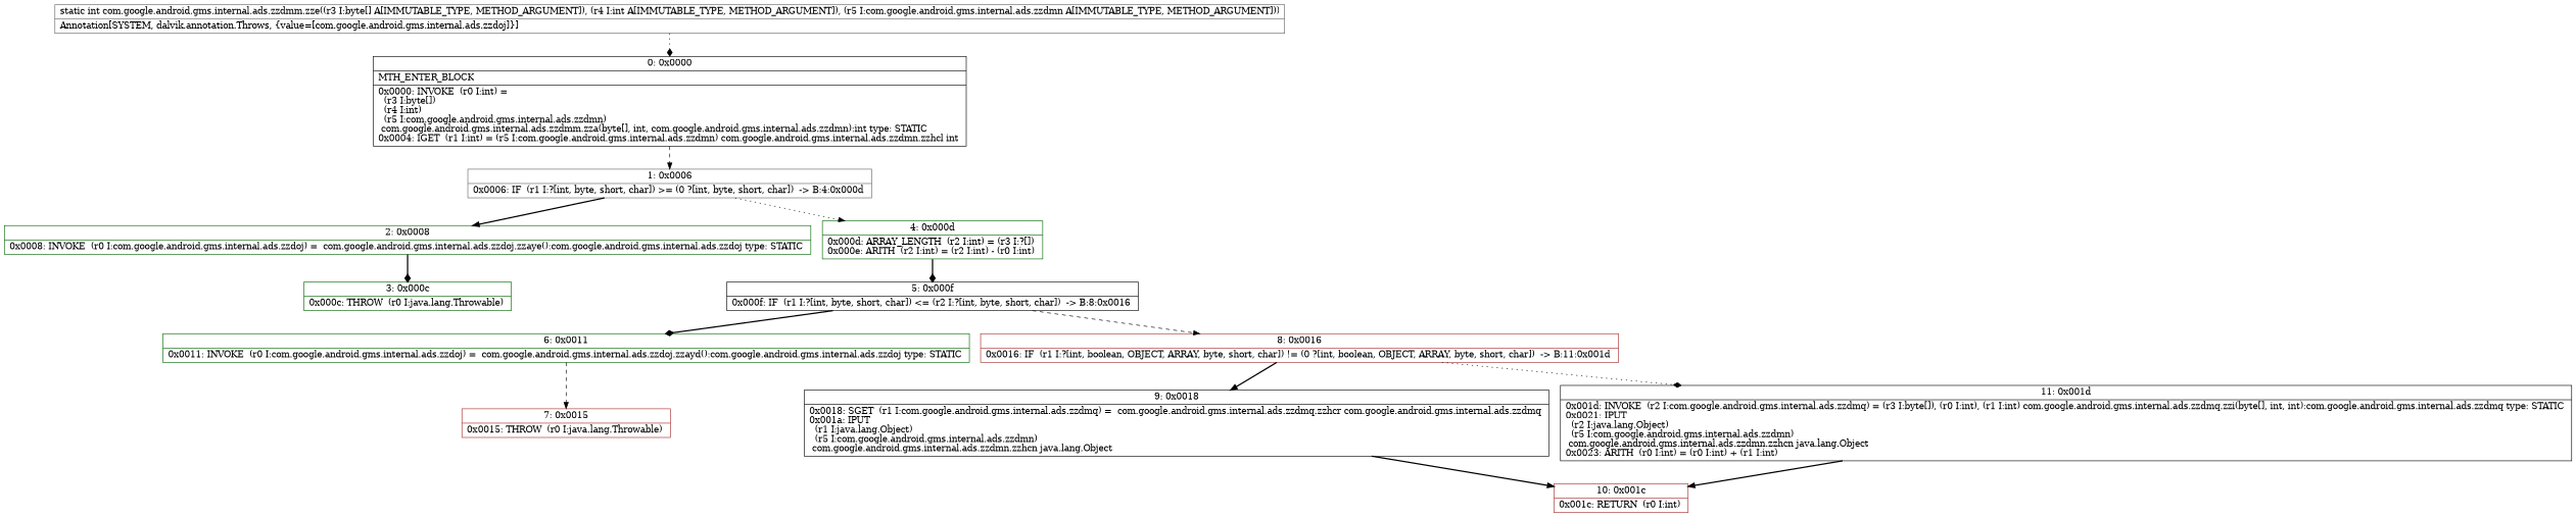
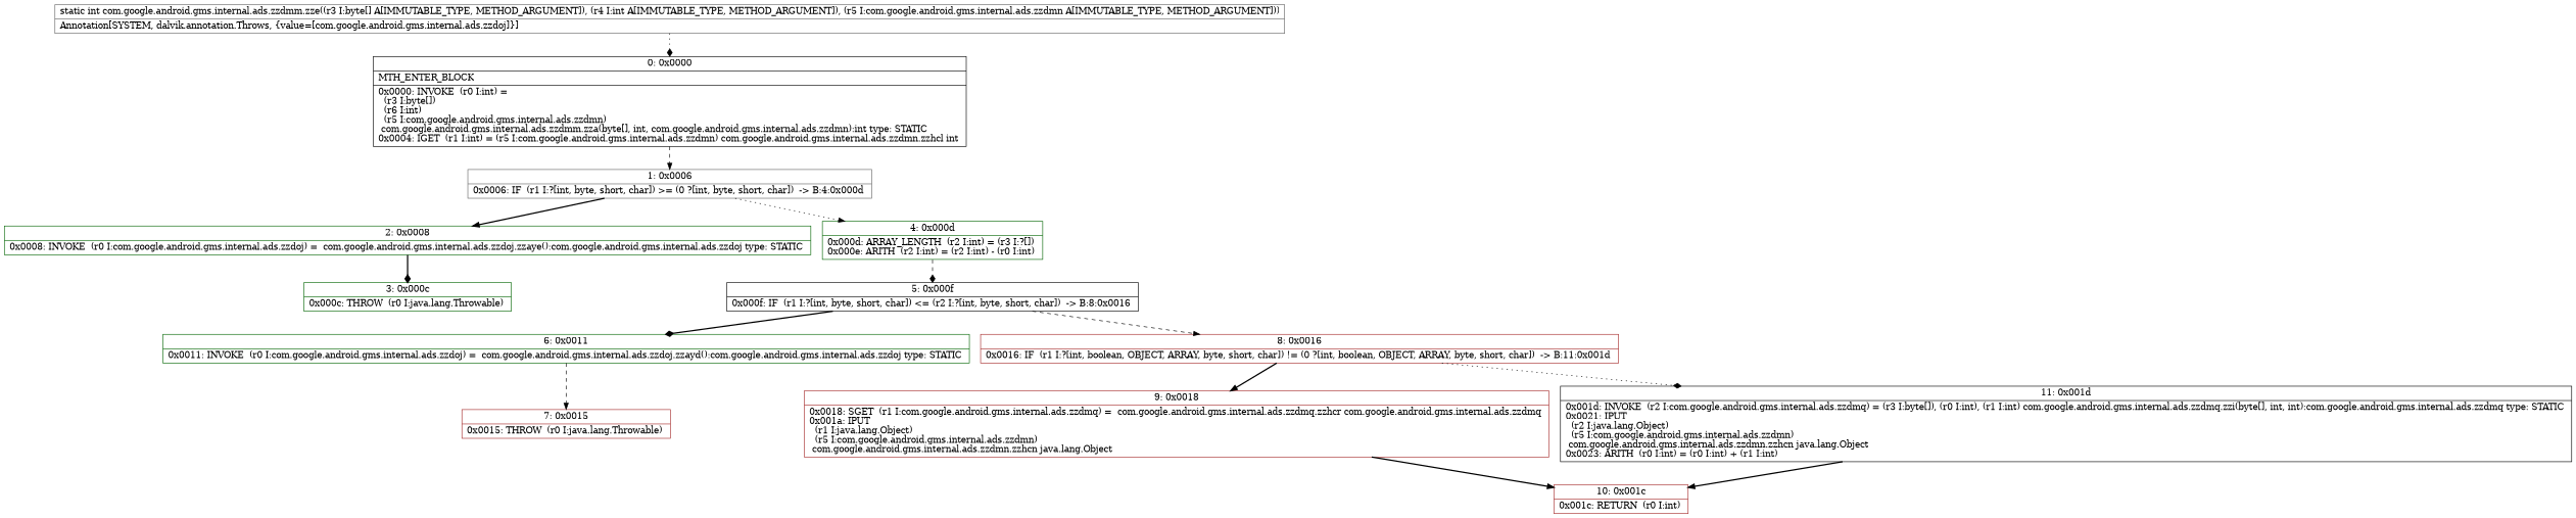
  digraph {
    node [color=darkgreen shape=record]
    edge [arrowhead=normal style=bold]
-   n1 [color=black label="{0\:\ 0x0000|MTH_ENTER_BLOCK\l|0x0000: INVOKE  (r0 I:int) = \l  (r3 I:byte[])\l  (r4 I:int)\l  (r5 I:com.google.android.gms.internal.ads.zzdmn)\l com.google.android.gms.internal.ads.zzdmm.zza(byte[], int, com.google.android.gms.internal.ads.zzdmn):int type: STATIC \l0x0004: IGET  (r1 I:int) = (r5 I:com.google.android.gms.internal.ads.zzdmn) com.google.android.gms.internal.ads.zzdmn.zzhcl int \l}"]
+   n1 [color=black label="{0\:\ 0x0000|MTH_ENTER_BLOCK\l|0x0000: INVOKE  (r0 I:int) = \l  (r3 I:byte[])\l  (r6 I:int)\l  (r5 I:com.google.android.gms.internal.ads.zzdmn)\l com.google.android.gms.internal.ads.zzdmm.zza(byte[], int, com.google.android.gms.internal.ads.zzdmn):int type: STATIC \l0x0004: IGET  (r1 I:int) = (r5 I:com.google.android.gms.internal.ads.zzdmn) com.google.android.gms.internal.ads.zzdmn.zzhcl int \l}"]
    n2 [color=gray40 label="{1\:\ 0x0006|0x0006: IF  (r1 I:?[int, byte, short, char]) \>= (0 ?[int, byte, short, char])  \-\> B:4:0x000d \l}"]
    n3 [label="{2\:\ 0x0008|0x0008: INVOKE  (r0 I:com.google.android.gms.internal.ads.zzdoj) =  com.google.android.gms.internal.ads.zzdoj.zzaye():com.google.android.gms.internal.ads.zzdoj type: STATIC \l}"]
    n4 [label="{4\:\ 0x000d|0x000d: ARRAY_LENGTH  (r2 I:int) = (r3 I:?[]) \l0x000e: ARITH  (r2 I:int) = (r2 I:int) \- (r0 I:int) \l}"]
    n5 [label="{3\:\ 0x000c|0x000c: THROW  (r0 I:java.lang.Throwable) \l}"]
    n6 [color=black label="{5\:\ 0x000f|0x000f: IF  (r1 I:?[int, byte, short, char]) \<= (r2 I:?[int, byte, short, char])  \-\> B:8:0x0016 \l}"]
    n7 [label="{6\:\ 0x0011|0x0011: INVOKE  (r0 I:com.google.android.gms.internal.ads.zzdoj) =  com.google.android.gms.internal.ads.zzdoj.zzayd():com.google.android.gms.internal.ads.zzdoj type: STATIC \l}"]
    n8 [color=brown label="{8\:\ 0x0016|0x0016: IF  (r1 I:?[int, boolean, OBJECT, ARRAY, byte, short, char]) != (0 ?[int, boolean, OBJECT, ARRAY, byte, short, char])  \-\> B:11:0x001d \l}"]
    n9 [color=brown label="{7\:\ 0x0015|0x0015: THROW  (r0 I:java.lang.Throwable) \l}"]
-   n10 [color=black label="{9\:\ 0x0018|0x0018: SGET  (r1 I:com.google.android.gms.internal.ads.zzdmq) =  com.google.android.gms.internal.ads.zzdmq.zzhcr com.google.android.gms.internal.ads.zzdmq \l0x001a: IPUT  \l  (r1 I:java.lang.Object)\l  (r5 I:com.google.android.gms.internal.ads.zzdmn)\l com.google.android.gms.internal.ads.zzdmn.zzhcn java.lang.Object \l}"]
+   n10 [color=brown label="{9\:\ 0x0018|0x0018: SGET  (r1 I:com.google.android.gms.internal.ads.zzdmq) =  com.google.android.gms.internal.ads.zzdmq.zzhcr com.google.android.gms.internal.ads.zzdmq \l0x001a: IPUT  \l  (r1 I:java.lang.Object)\l  (r5 I:com.google.android.gms.internal.ads.zzdmn)\l com.google.android.gms.internal.ads.zzdmn.zzhcn java.lang.Object \l}"]
    n11 [color=black label="{11\:\ 0x001d|0x001d: INVOKE  (r2 I:com.google.android.gms.internal.ads.zzdmq) = (r3 I:byte[]), (r0 I:int), (r1 I:int) com.google.android.gms.internal.ads.zzdmq.zzi(byte[], int, int):com.google.android.gms.internal.ads.zzdmq type: STATIC \l0x0021: IPUT  \l  (r2 I:java.lang.Object)\l  (r5 I:com.google.android.gms.internal.ads.zzdmn)\l com.google.android.gms.internal.ads.zzdmn.zzhcn java.lang.Object \l0x0023: ARITH  (r0 I:int) = (r0 I:int) + (r1 I:int) \l}"]
    n12 [color=brown label="{10\:\ 0x001c|0x001c: RETURN  (r0 I:int) \l}"]
    n13 [color=gray40 label="{static int com.google.android.gms.internal.ads.zzdmm.zze((r3 I:byte[] A[IMMUTABLE_TYPE, METHOD_ARGUMENT]), (r4 I:int A[IMMUTABLE_TYPE, METHOD_ARGUMENT]), (r5 I:com.google.android.gms.internal.ads.zzdmn A[IMMUTABLE_TYPE, METHOD_ARGUMENT]))  | Annotation[SYSTEM, dalvik.annotation.Throws, \{value=[com.google.android.gms.internal.ads.zzdoj]\}]\l}"]
    n1 -> n2 [style=dashed]
    n2 -> n3
    n2 -> n4 [style=dotted]
    n3 -> n5 [arrowhead=diamond]
-   n4 -> n6 [arrowhead=diamond]
+   n4 -> n6 [arrowhead=diamond style=dashed]
    n6 -> n7 [arrowhead=diamond]
    n6 -> n8 [style=dashed]
    n7 -> n9 [style=dashed]
    n8 -> n10
    n8 -> n11 [arrowhead=diamond style=dotted]
    n10 -> n12
    n11 -> n12
    n13 -> n1 [arrowhead=diamond style=dotted]
  }
